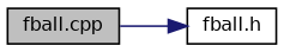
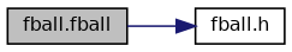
  digraph {
    rankdir=LR
    node [color=black fontname=Helvetica fontsize=10 shape=record style=filled]
-   n1 [fillcolor=grey75 fontcolor=black height=0.2 label="fball.cpp" width=0.4]
+   n1 [fillcolor=grey75 fontcolor=black height=0.2 label="fball.fball" width=0.4]
    n2 [fillcolor=white height=0.2 label="fball.h" width=0.4]
    n1 -> n2 [color=midnightblue fontname=Helvetica fontsize=10 labelfontname=Helvetica labelfontsize=10 style=solid]
  }
